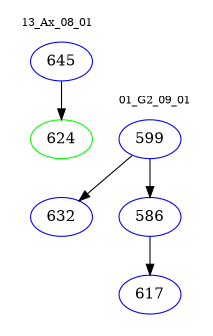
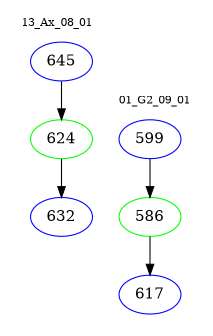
  digraph {
    node [color=blue]
    edge [color=black]
    n1 [label=645]
    n2 [color=green label=624]
    n3 [label=632]
    n4 [label=599]
-   n5 [label=586]
+   n5 [color=green label=586]
    n6 [label=617]
    subgraph cluster_1 {
      color=white
      fontsize=10
      label="13_Ax_08_01"
      n1
      n2
      n3
    }
    subgraph cluster_2 {
      color=white
      fontsize=10
      label="01_G2_09_01"
      n4
      n5
      n6
    }
    n1 -> n2
-   n4 -> n3
+   n2 -> n3
    n4 -> n5
    n5 -> n6
  }
